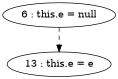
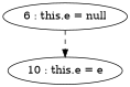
  digraph {
    "6 : this.e = null"
-   "10 : this.e = e" [label="13 : this.e = e"]
+   "10 : this.e = e"
    "6 : this.e = null" -> "10 : this.e = e" [style=dashed]
  }
